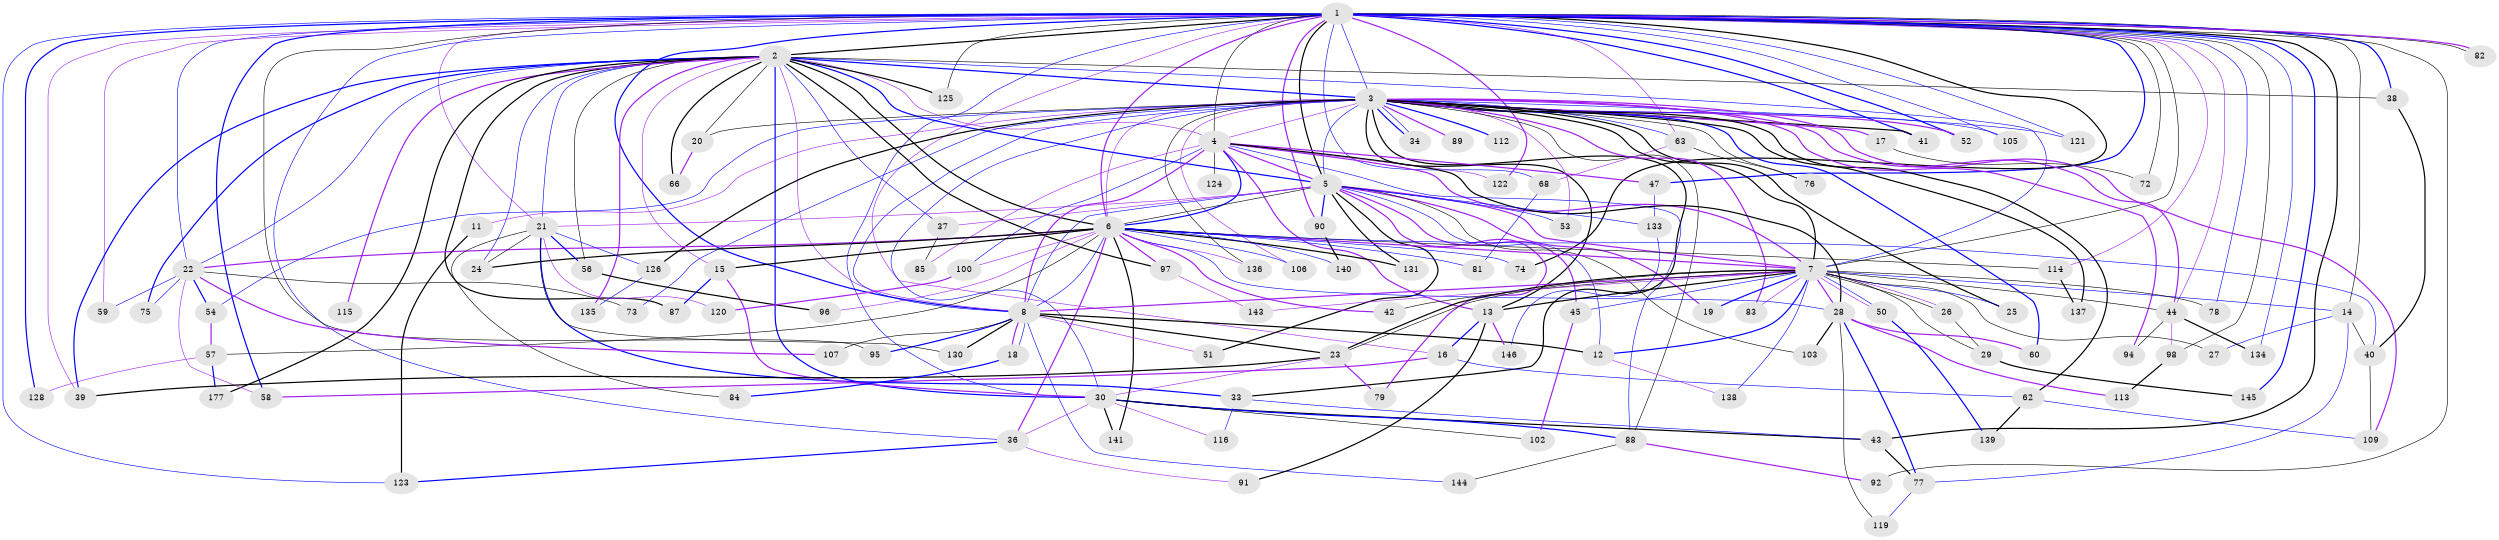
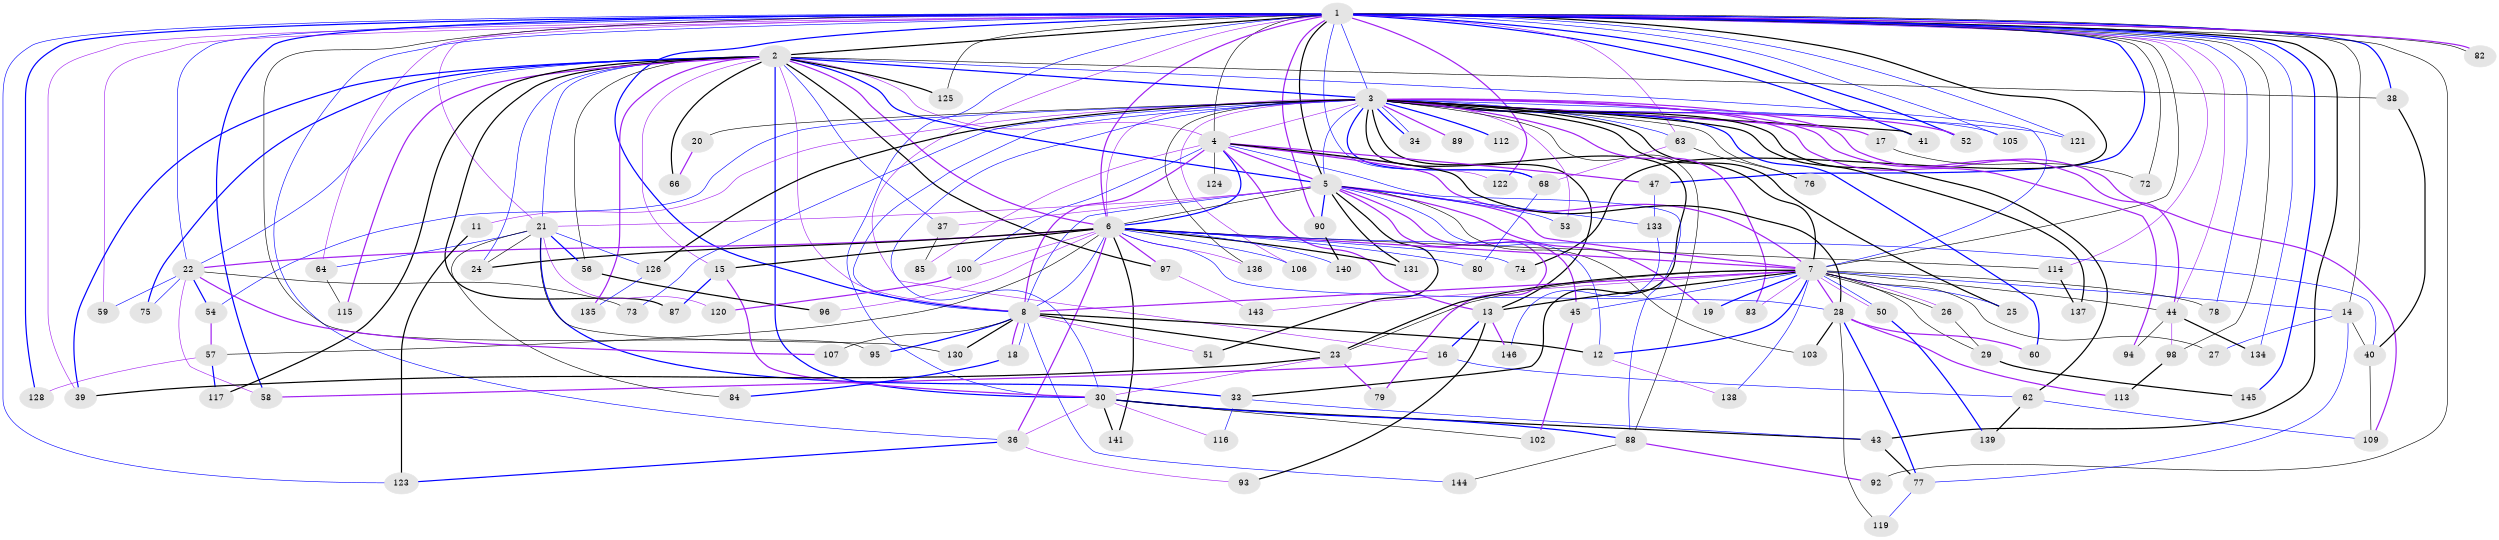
  graph {
    node [color=gray90 style=filled]
    edge [color=blue style=solid]
    1 [super="+9"]
    2 [super="+55"]
    3 [super="+10"]
    4 [super="+108"]
    5 [super="+32"]
    6 [super="+80"]
    7 [super="+35"]
    8 [super="+86"]
    14
    16 [super="+127"]
    21 [super="+61"]
    22 [super="+46"]
    30 [super="+110"]
    36 [super="+104"]
    38
    39 [super="+49"]
    41
    43 [super="+65"]
    44 [super="+67"]
    47
    52
    58
    59 [super="+142"]
    63
+   64
    68 [super="+69"]
    72
    74
    78
    82
    90
    92
    95
    98
    105
    114
    121
    122
    123 [super="+132"]
    125
    128
    134
    145
    15 [super="+91"]
    20
    24 [super="+70"]
    37
    56
    66
    75
    87
    97
    115
-   117 [label=177]
+   117
    135
    11
    13 [super="+48"]
    17
    25
    33
    34
    53
    54
    60
    62
    73
    76
    83
    88 [super="+101"]
    89
    94
    106
    109 [super="+111"]
    112
    126
    136
    137
    28 [super="+31"]
    85
    100
    124
    12
    19
    45 [super="+99"]
    51
    79
    103
    131
    133
    40 [super="+71"]
-   42
    57
-   81
+   81 [label=80]
    96
    140
    141
    23 [super="+118"]
    26
    27
    29
    50
    138
    143
    18
    107
    130
    144
    77 [super="+129"]
    84
    120
    102
    116
-   93 [label=91]
+   93
    113
    146
    139
    119
    1 -- 2 [color=black style=bold weight=2]
    1 -- 3 [weight=4]
    1 -- 4 [color=black weight=3]
    1 -- 5 [color=black style=bold weight=2]
    1 -- 6 [color=purple style=bold weight=2]
    1 -- 7 [color=black weight=3]
    1 -- 8 [style=bold weight=2]
    1 -- 14 [color=black]
    1 -- 16 [color=purple]
    1 -- 21 [color=purple weight=2]
    1 -- 22
    1 -- 30
    1 -- 36
    1 -- 38 [style=bold]
    1 -- 39 [color=purple]
    1 -- 41 [style=bold]
    1 -- 43 [color=black style=bold]
    1 -- 44 [color=purple]
    1 -- 47 [style=bold]
    1 -- 52 [style=bold]
    1 -- 58 [style=bold]
    1 -- 59 [color=purple weight=2]
    1 -- 63 [color=purple]
+   1 -- 64 [color=purple]
    1 -- 68
    1 -- 72 [color=black]
    1 -- 74 [color=black style=bold]
    1 -- 78
    1 -- 82 [color=black]
    1 -- 82 [color=purple style=bold]
    1 -- 90 [color=purple style=bold]
    1 -- 92 [color=black]
    1 -- 95 [color=black]
    1 -- 98 [color=black]
    1 -- 105
    1 -- 114 [color=purple]
    1 -- 121
    1 -- 122 [color=purple style=bold]
    1 -- 123
    1 -- 125 [color=black]
    1 -- 128 [style=bold]
    1 -- 134
    1 -- 145 [style=bold]
    2 -- 3 [style=bold weight=2]
    2 -- 4 [color=purple]
    2 -- 5 [style=bold]
-   2 -- 6 [color=black style=bold]
+   2 -- 6 [color=purple style=bold]
    2 -- 7
    2 -- 8 [color=purple]
    2 -- 21
    2 -- 22
    2 -- 30 [style=bold]
    2 -- 38 [color=black]
    2 -- 39 [style=bold]
    2 -- 125 [color=black style=bold]
    2 -- 15 [color=purple]
-   2 -- 20 [color=black]
    2 -- 24
    2 -- 37
    2 -- 56 [color=black]
    2 -- 66 [color=black style=bold]
    2 -- 75 [style=bold]
    2 -- 87 [color=black style=bold]
    2 -- 97 [color=black style=bold]
    2 -- 115 [color=purple style=bold]
    2 -- 117 [color=black style=bold]
    2 -- 135 [color=purple style=bold]
    3 -- 4 [color=purple weight=2]
    3 -- 5 [weight=2]
    3 -- 6 [color=purple weight=2]
    3 -- 7 [color=black style=bold weight=2]
    3 -- 8 [weight=2]
    3 -- 30
    3 -- 41 [color=black style=bold]
    3 -- 44 [color=purple style=bold]
    3 -- 52 [color=purple style=bold]
    3 -- 63
+   3 -- 68 [style=bold]
    3 -- 105
    3 -- 121
    3 -- 20 [color=black]
    3 -- 11 [color=purple]
    3 -- 13 [color=black style=bold]
    3 -- 17 [color=purple style=bold]
    3 -- 25 [color=black style=bold]
    3 -- 33 [color=black style=bold]
    3 -- 34 [style=bold]
    3 -- 34
    3 -- 53 [color=purple]
    3 -- 54
    3 -- 60 [style=bold]
    3 -- 62 [color=black style=bold]
    3 -- 73
    3 -- 76 [color=black]
    3 -- 83 [color=purple style=bold]
    3 -- 88 [color=black]
    3 -- 89 [color=purple style=bold]
    3 -- 94 [color=purple style=bold]
    3 -- 106 [color=purple]
    3 -- 109 [color=purple style=bold]
    3 -- 112 [style=bold]
    3 -- 126 [color=black style=bold]
    3 -- 136 [color=black]
    3 -- 137 [color=black style=bold]
    4 -- 5 [color=purple style=bold]
    4 -- 6 [style=bold]
    4 -- 7 [color=purple style=bold]
    4 -- 8 [color=purple style=bold]
    4 -- 47 [color=purple style=bold]
    4 -- 122 [color=purple]
    4 -- 13 [color=purple style=bold]
    4 -- 88
    4 -- 28 [color=black style=bold]
    4 -- 85 [color=purple]
    4 -- 100
    4 -- 124 [color=black]
    5 -- 6 [color=black]
    5 -- 7 [color=purple style=bold]
    5 -- 8
    5 -- 21 [color=purple]
    5 -- 90 [style=bold]
    5 -- 37 [color=purple]
    5 -- 53
    5 -- 12
    5 -- 19 [color=purple style=bold]
    5 -- 45 [color=purple style=bold]
    5 -- 51 [color=black style=bold]
    5 -- 79 [color=purple style=bold]
    5 -- 103 [color=black]
    5 -- 131 [color=black style=bold]
    5 -- 133
    6 -- 7 [color=purple style=bold]
    6 -- 8 [weight=2]
    6 -- 22 [color=purple style=bold]
    6 -- 36 [color=purple style=bold]
    6 -- 74
    6 -- 114 [color=black]
    6 -- 15 [color=black style=bold]
    6 -- 24 [color=black style=bold]
    6 -- 97 [color=purple style=bold]
    6 -- 106
    6 -- 136 [color=purple]
    6 -- 28
    6 -- 100 [color=purple]
    6 -- 131 [color=black style=bold]
    6 -- 40
-   6 -- 42 [color=purple style=bold]
    6 -- 57 [color=black]
    6 -- 81
    6 -- 96 [color=purple]
    6 -- 140
    6 -- 141 [color=black style=bold]
    7 -- 8 [color=purple style=bold]
    7 -- 14
    7 -- 44 [color=black]
    7 -- 78 [color=black]
    7 -- 13 [color=black style=bold]
    7 -- 25
    7 -- 83 [color=purple]
    7 -- 28 [color=purple style=bold]
    7 -- 12 [style=bold]
    7 -- 19 [style=bold]
    7 -- 45 [weight=2]
-   7 -- 42 [color=black]
    7 -- 23 [color=black style=bold]
    7 -- 23 [color=black]
    7 -- 26 [color=black]
    7 -- 26 [color=purple]
    7 -- 27 [color=black]
    7 -- 29 [color=black]
    7 -- 50 [color=purple]
    7 -- 50
    7 -- 138
    7 -- 143 [color=purple]
    8 -- 95 [style=bold]
    8 -- 12 [color=black style=bold]
    8 -- 51 [color=purple]
    8 -- 23 [color=black style=bold]
    8 -- 18 [color=purple style=bold]
    8 -- 18
    8 -- 107 [color=black]
    8 -- 130 [color=black style=bold]
    8 -- 144
    14 -- 40 [color=black]
    14 -- 27
    14 -- 77
    16 -- 58 [color=purple style=bold]
    16 -- 62
+   21 -- 64
    21 -- 24 [color=black]
    21 -- 56 [style=bold]
    21 -- 33 [style=bold]
    21 -- 126
    21 -- 130 [color=black]
    21 -- 84 [color=black]
    21 -- 120 [color=purple]
    22 -- 58 [color=purple]
    22 -- 59
    22 -- 75
    22 -- 54 [style=bold]
    22 -- 73 [color=black]
    22 -- 107 [color=purple style=bold]
    30 -- 36 [color=purple]
    30 -- 43 [color=black style=bold]
    30 -- 88 [style=bold]
    30 -- 141 [color=black style=bold]
    30 -- 102 [color=black]
    30 -- 116 [color=purple]
    36 -- 123 [style=bold]
    36 -- 93 [color=purple]
    38 -- 40 [color=black style=bold]
    43 -- 77 [color=black style=bold]
    44 -- 98 [color=purple]
    44 -- 134 [color=black style=bold]
    44 -- 94 [color=black]
    47 -- 133
    63 -- 68 [color=purple]
    63 -- 76 [color=black]
+   64 -- 115 [color=black]
    68 -- 81
    90 -- 140 [color=black style=bold]
    98 -- 113 [color=black style=bold]
    114 -- 137 [color=black style=bold]
    15 -- 30 [color=purple style=bold]
    15 -- 87 [style=bold]
    20 -- 66 [color=purple style=bold]
    37 -- 85 [color=black]
    56 -- 96 [color=black style=bold]
    97 -- 143 [color=purple]
    11 -- 123 [color=black style=bold]
    13 -- 16 [style=bold]
    13 -- 93 [color=black style=bold]
    13 -- 146 [color=purple style=bold]
    17 -- 72 [color=black]
    33 -- 43
    33 -- 116
    54 -- 57 [color=purple style=bold]
    62 -- 109
    62 -- 139 [color=black style=bold]
    88 -- 92 [color=purple style=bold]
    88 -- 144 [color=black]
    126 -- 135
    28 -- 60 [color=purple style=bold]
    28 -- 103 [color=black style=bold]
    28 -- 77 [style=bold]
    28 -- 113 [color=purple style=bold]
    28 -- 119 [color=black]
    100 -- 120 [color=purple style=bold]
    12 -- 138 [color=purple]
    45 -- 102 [color=purple style=bold]
    133 -- 146
    40 -- 109 [color=black]
    57 -- 128 [color=purple]
    57 -- 117 [style=bold]
    23 -- 30 [color=purple]
    23 -- 39 [color=black style=bold]
    23 -- 79 [color=purple style=bold]
    26 -- 29 [color=black]
    29 -- 145 [color=black style=bold]
    50 -- 139 [style=bold]
    18 -- 84 [style=bold]
    77 -- 119
  }
